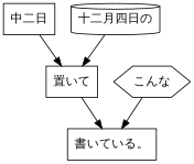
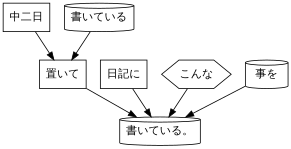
  digraph {
    node [shape=box]
    n1 [label="中二日"]
    n2 [label="置いて"]
-   n3 [label="書いている。"]
-   n4 [label="十二月四日の" shape=cylinder]
+   n3 [label="書いている。" shape=cylinder]
+   n4 [label="書いている" shape=cylinder]
+   n5 [label="日記に"]
    n6 [label="こんな" shape=hexagon]
+   n7 [label="事を" shape=cylinder]
    n1 -> n2
    n2 -> n3
    n4 -> n2
+   n5 -> n3
    n6 -> n3
+   n7 -> n3
  }
